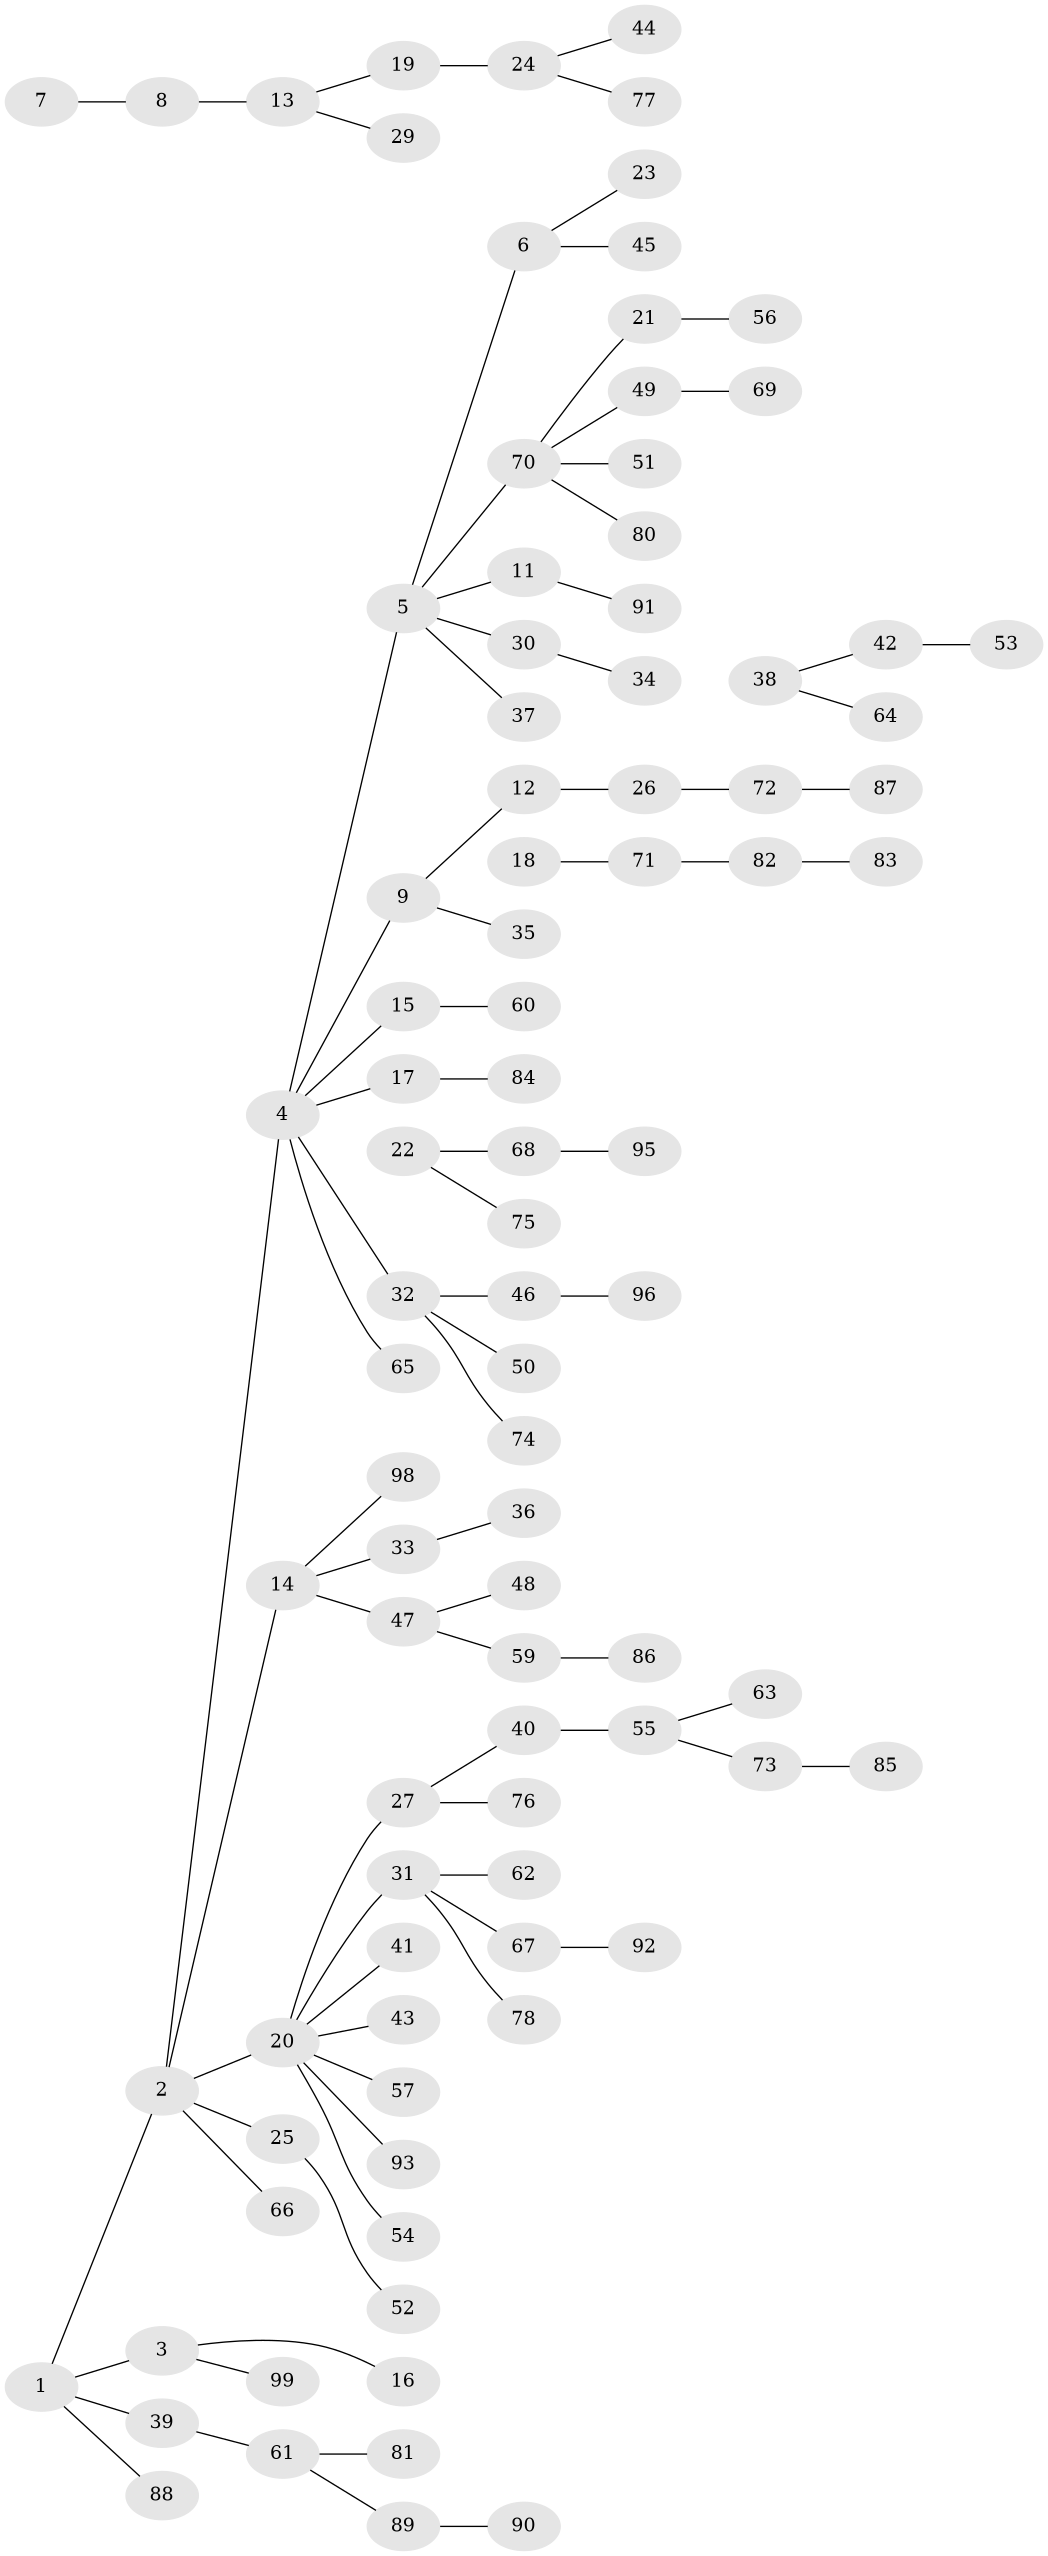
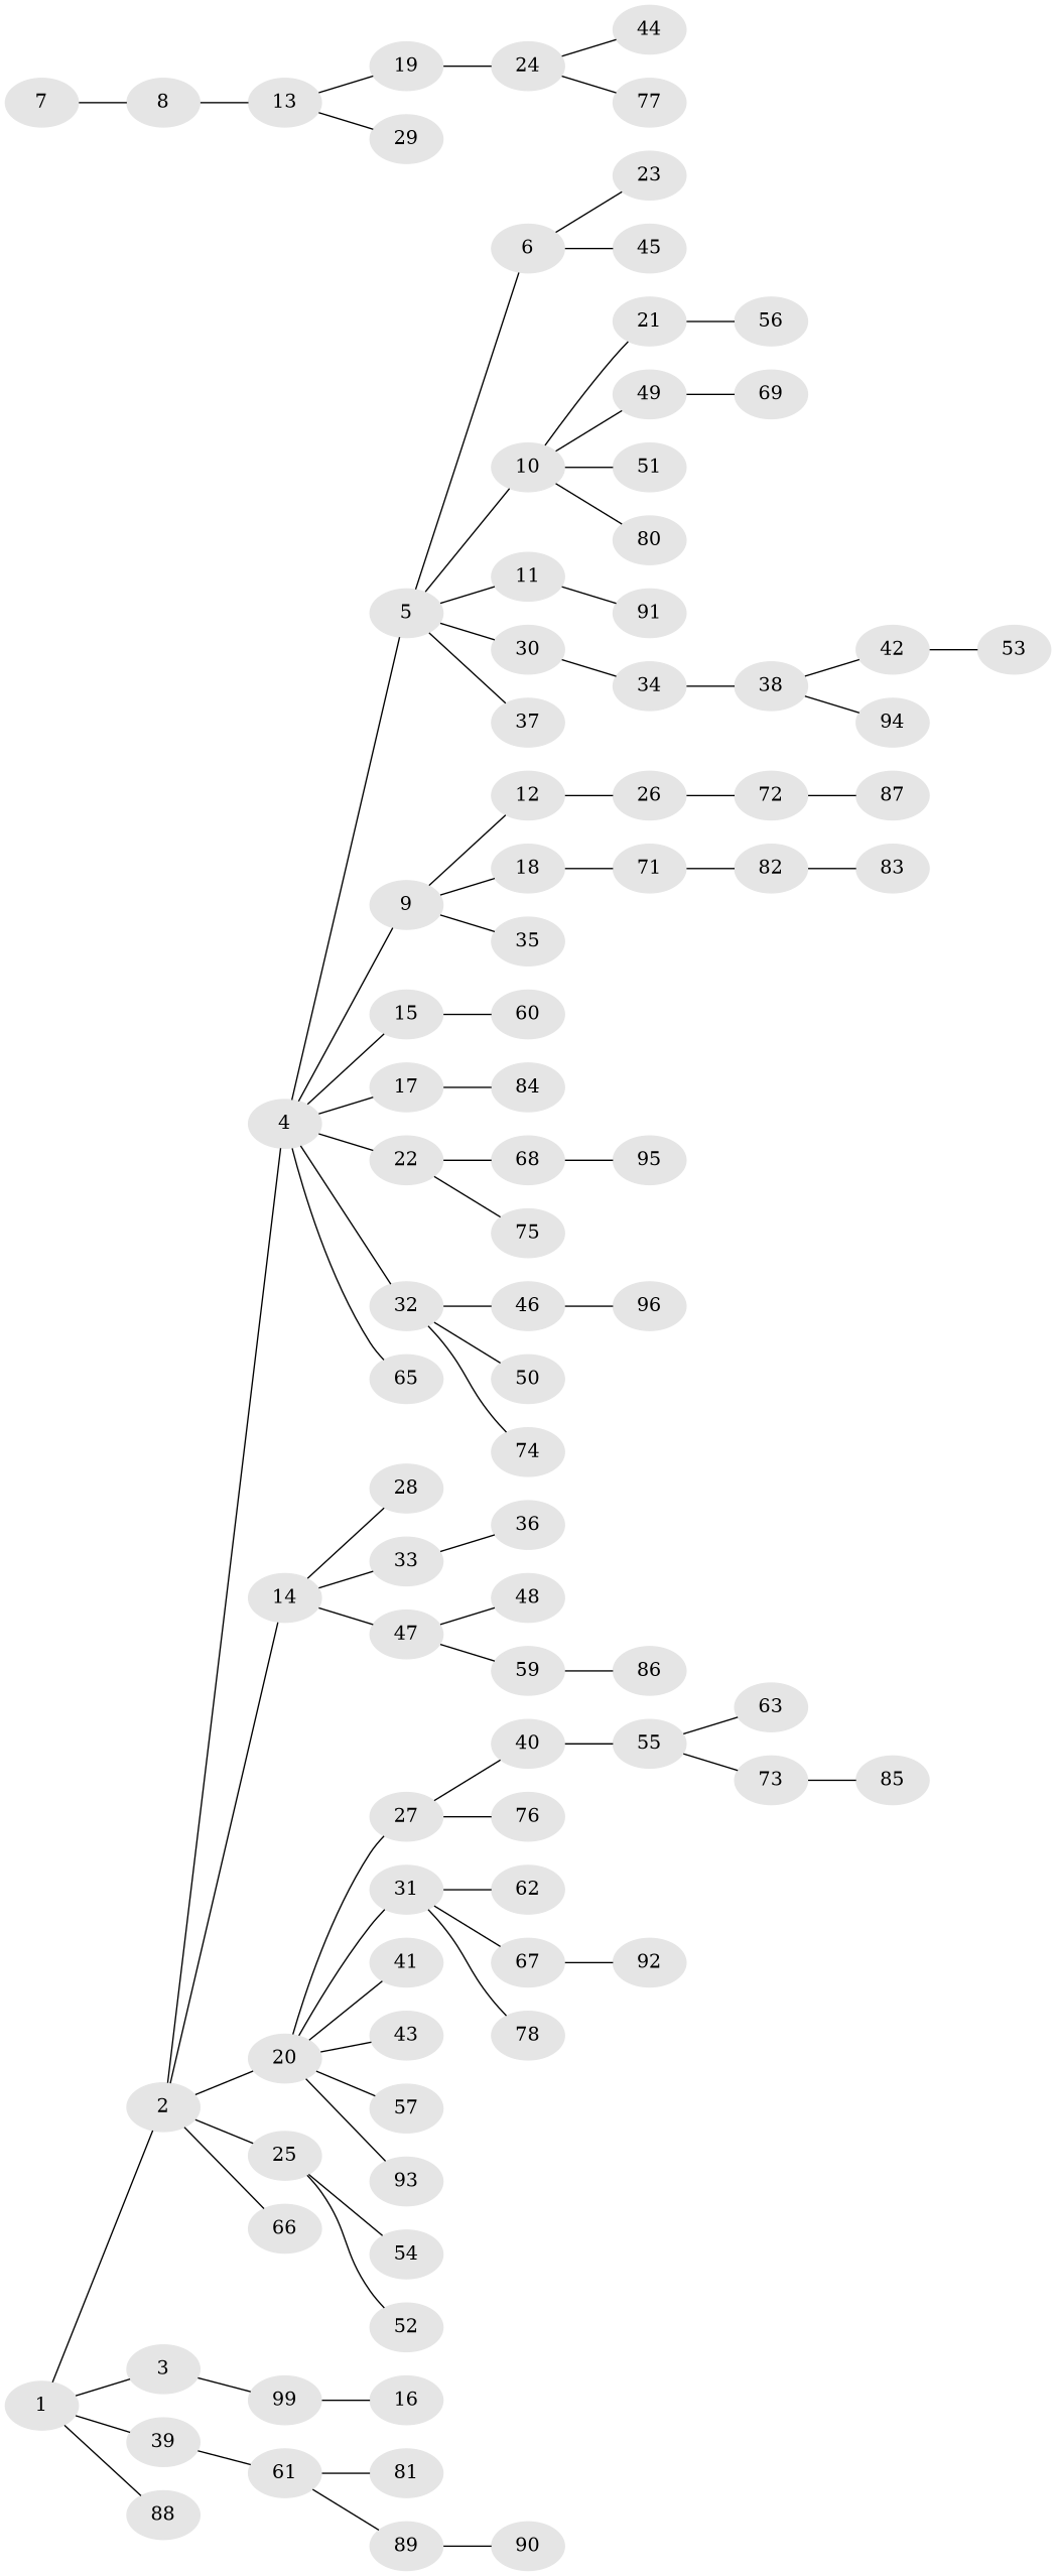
  graph {
    rankdir=LR
    node [color=gray90 style=filled]
    1
    2
    3
    39
    88
    4
    14
    20
    25
    66
    16
    n12 [label=99]
    61
    5
    9
    15
    17
    22
    32
    65
-   28 [label=98]
+   28
    33
    47
    27
    31
    41
    43
    54
    57
    93
    52
    6
-   10 [label=70]
+   10
    11
    30
    37
    12
    18
    35
    60
    84
    68
    75
    46
    50
    74
    23
    45
    7
    8
    21
    49
    51
    80
    91
    34
    13
    19
    29
    26
    71
    56
    69
    72
    24
    36
    48
    59
    82
    44
    77
    40
    76
    62
    67
    78
    95
    87
    55
    38
    92
    n82 [label=96]
    42
-   64
+   64 [label=94]
    53
    81
    89
    63
    73
    86
    85
    90
    83
    1 -- 2
    1 -- 3
    1 -- 39
    1 -- 88
    2 -- 4
    2 -- 14
    2 -- 20
    2 -- 25
    2 -- 66
-   3 -- 16
+   n12 -- 16
    3 -- n12
    39 -- 61
    4 -- 5
    4 -- 9
    4 -- 15
    4 -- 17
+   4 -- 22
    4 -- 32
    4 -- 65
    14 -- 28
    14 -- 33
    14 -- 47
    20 -- 27
    20 -- 31
    20 -- 41
    20 -- 43
-   20 -- 54
+   25 -- 54
    20 -- 57
    20 -- 93
    25 -- 52
    61 -- 81
    61 -- 89
    5 -- 6
    5 -- 10
    5 -- 11
    5 -- 30
    5 -- 37
    9 -- 12
+   9 -- 18
    9 -- 35
    15 -- 60
    17 -- 84
    22 -- 68
    22 -- 75
    32 -- 46
    32 -- 50
    32 -- 74
    33 -- 36
    47 -- 48
    47 -- 59
    27 -- 40
    27 -- 76
    31 -- 62
    31 -- 67
    31 -- 78
    6 -- 23
    6 -- 45
    10 -- 21
    10 -- 49
    10 -- 51
    10 -- 80
    11 -- 91
    30 -- 34
    12 -- 26
    18 -- 71
    68 -- 95
    46 -- n82
    7 -- 8
    8 -- 13
    21 -- 56
    49 -- 69
+   34 -- 38
    13 -- 19
    13 -- 29
    19 -- 24
    26 -- 72
    71 -- 82
    72 -- 87
    24 -- 44
    24 -- 77
    59 -- 86
    82 -- 83
    40 -- 55
    67 -- 92
    55 -- 63
    55 -- 73
    38 -- 42
    38 -- 64
    42 -- 53
    89 -- 90
    73 -- 85
  }
